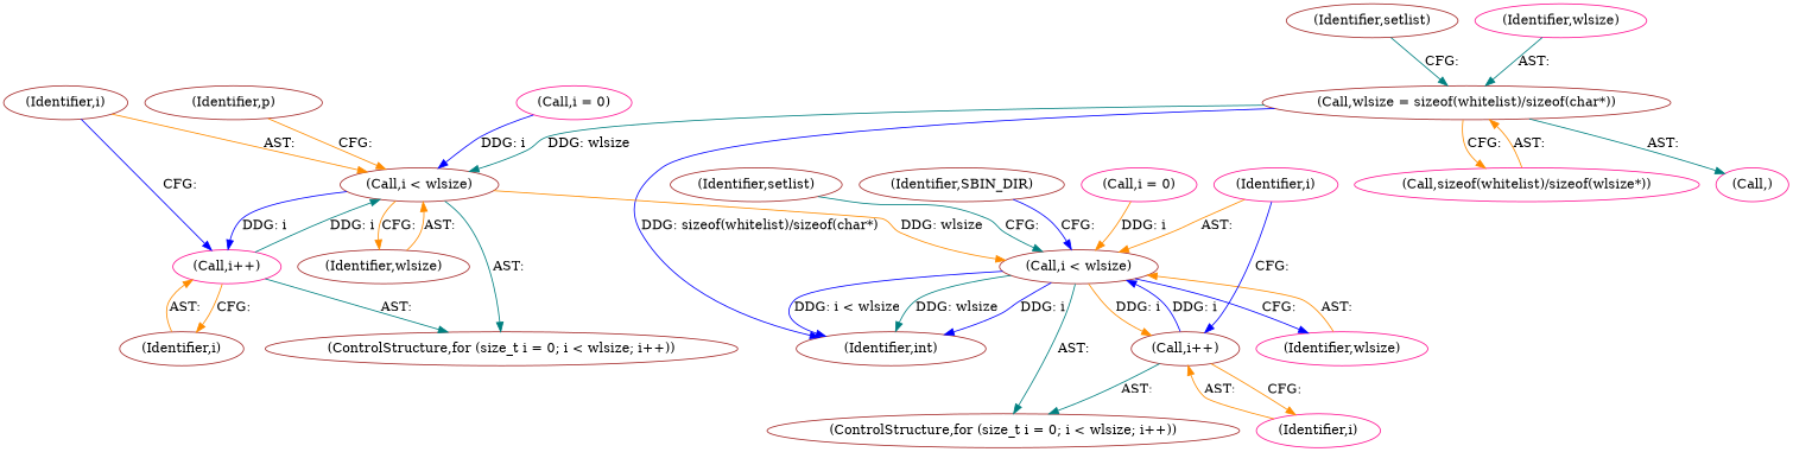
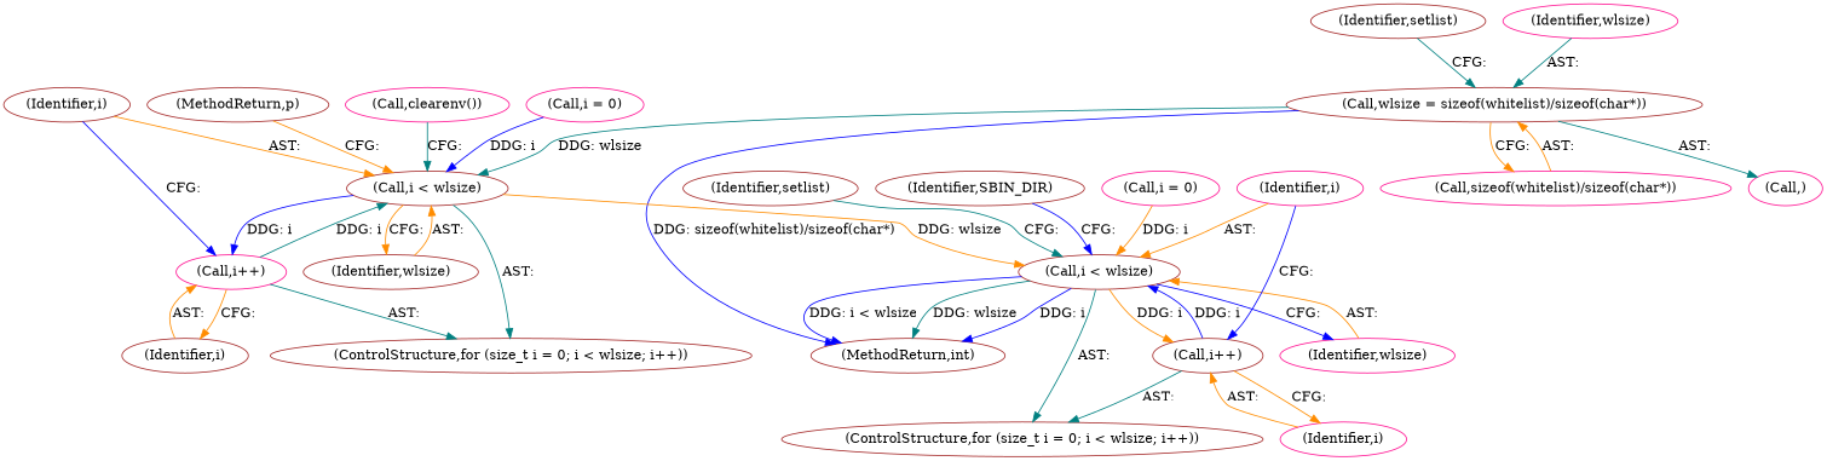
  digraph {
    node [color=brown]
    edge [color=darkorange]
    n1 [label="(Call,wlsize = sizeof(whitelist)/sizeof(char*))"]
    n2 [label="(Call,i < wlsize)"]
-   n3 [label="(Identifier,int)"]
-   n4 [color=deeppink label="(Call,sizeof(whitelist)/sizeof(wlsize*))"]
+   n3 [label="(MethodReturn,int)"]
+   n4 [color=deeppink label="(Call,sizeof(whitelist)/sizeof(char*))"]
    n5 [color=deeppink label="(Call,)"]
    n6 [color=deeppink label="(Call,i++)"]
    n7 [label="(Call,i < wlsize)"]
    n8 [label="(Identifier,wlsize)"]
    n9 [label="(ControlStructure,for (size_t i = 0; i < wlsize; i++))"]
    n10 [label="(Identifier,i)"]
    n11 [label="(Call,i++)"]
    n12 [label="(ControlStructure,for (size_t i = 0; i < wlsize; i++))"]
    n13 [color=deeppink label="(Identifier,wlsize)"]
    n14 [color=deeppink label="(Identifier,i)"]
    n15 [label="(Identifier,setlist)"]
    n16 [color=deeppink label="(Identifier,i)"]
-   n17 [label="(Identifier,p)"]
+   n17 [label="(MethodReturn,p)"]
    n18 [color=deeppink label="(Call,i = 0)"]
    n19 [label="(Identifier,i)"]
    n20 [label="(Identifier,setlist)"]
+   n21 [color=deeppink label="(Call,clearenv())"]
    n22 [color=deeppink label="(Identifier,wlsize)"]
    n23 [label="(Identifier,SBIN_DIR)"]
    n24 [color=deeppink label="(Call,i = 0)"]
    n1 -> n2 [color=teal label="DDG: wlsize"]
    n1 -> n3 [color=blue label="DDG: sizeof(whitelist)/sizeof(char*)"]
    n1 -> n4 [label="CFG: "]
    n1 -> n5 [color=teal label="AST: "]
    n2 -> n6 [color=blue label="DDG: i"]
    n2 -> n7 [label="DDG: wlsize"]
    n2 -> n8 [label="CFG: "]
    n2 -> n9 [color=teal label="AST: "]
    n4 -> n1 [label="AST: "]
    n6 -> n2 [color=teal label="DDG: i"]
    n6 -> n9 [color=teal label="AST: "]
    n6 -> n10 [label="CFG: "]
    n7 -> n3 [color=teal label="DDG: wlsize"]
    n7 -> n3 [color=blue label="DDG: i"]
    n7 -> n3 [color=blue label="DDG: i < wlsize"]
    n7 -> n11 [label="DDG: i"]
    n7 -> n12 [color=teal label="AST: "]
    n7 -> n13 [color=blue label="CFG: "]
    n8 -> n2 [label="AST: "]
    n10 -> n6 [label="AST: "]
    n11 -> n7 [color=blue label="DDG: i"]
    n11 -> n12 [color=teal label="AST: "]
    n11 -> n14 [label="CFG: "]
    n13 -> n7 [label="AST: "]
    n14 -> n11 [label="AST: "]
    n15 -> n1 [color=teal label="CFG: "]
    n16 -> n7 [label="AST: "]
    n16 -> n11 [color=blue label="CFG: "]
    n17 -> n2 [label="CFG: "]
    n18 -> n7 [label="DDG: i"]
    n19 -> n2 [label="AST: "]
    n19 -> n6 [color=blue label="CFG: "]
    n20 -> n7 [color=teal label="CFG: "]
+   n21 -> n2 [color=teal label="CFG: "]
    n22 -> n1 [color=teal label="AST: "]
    n23 -> n7 [color=blue label="CFG: "]
    n24 -> n2 [color=blue label="DDG: i"]
  }
